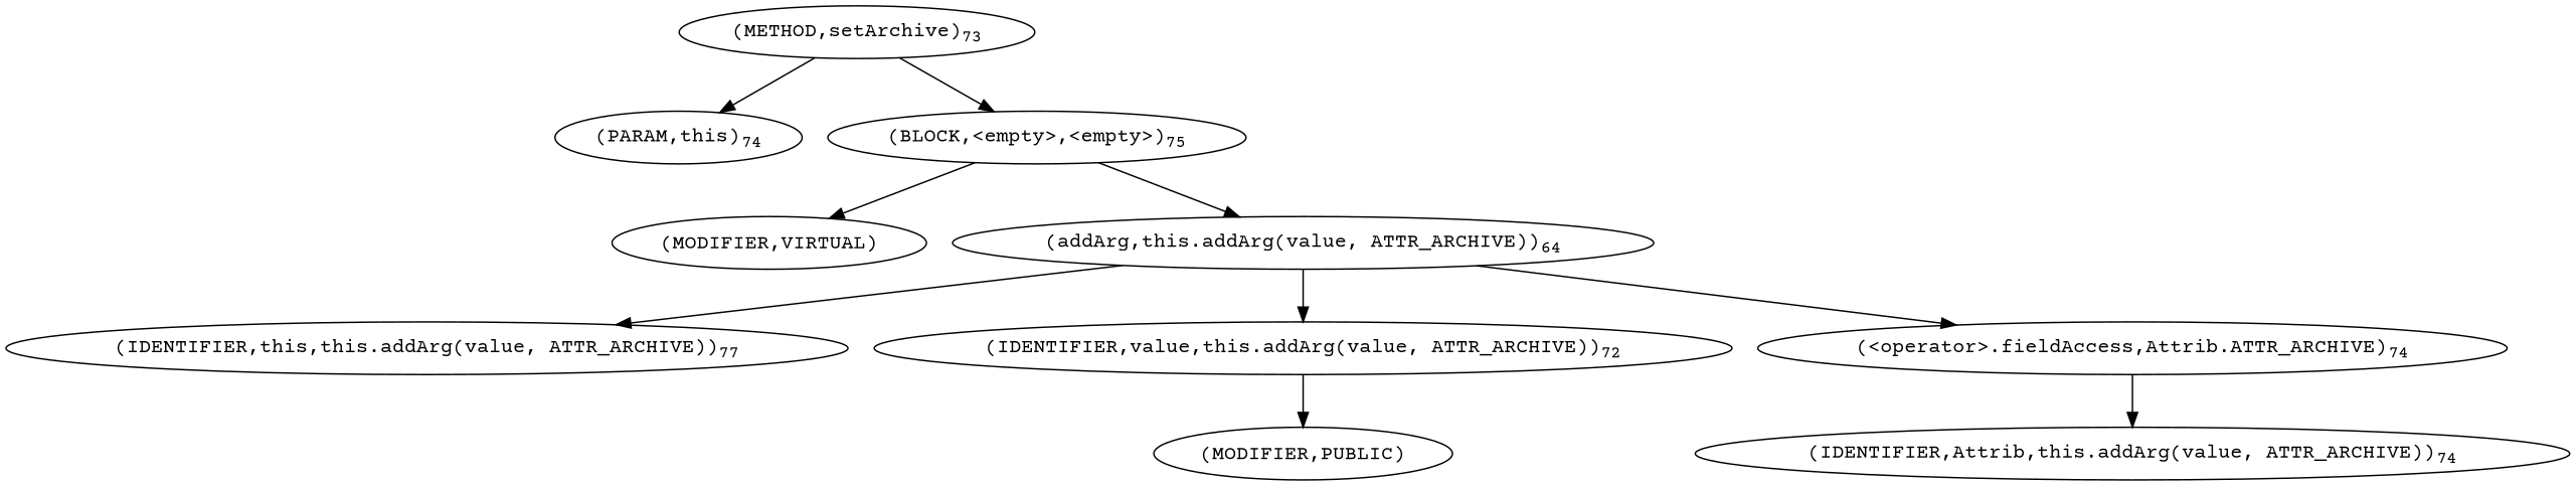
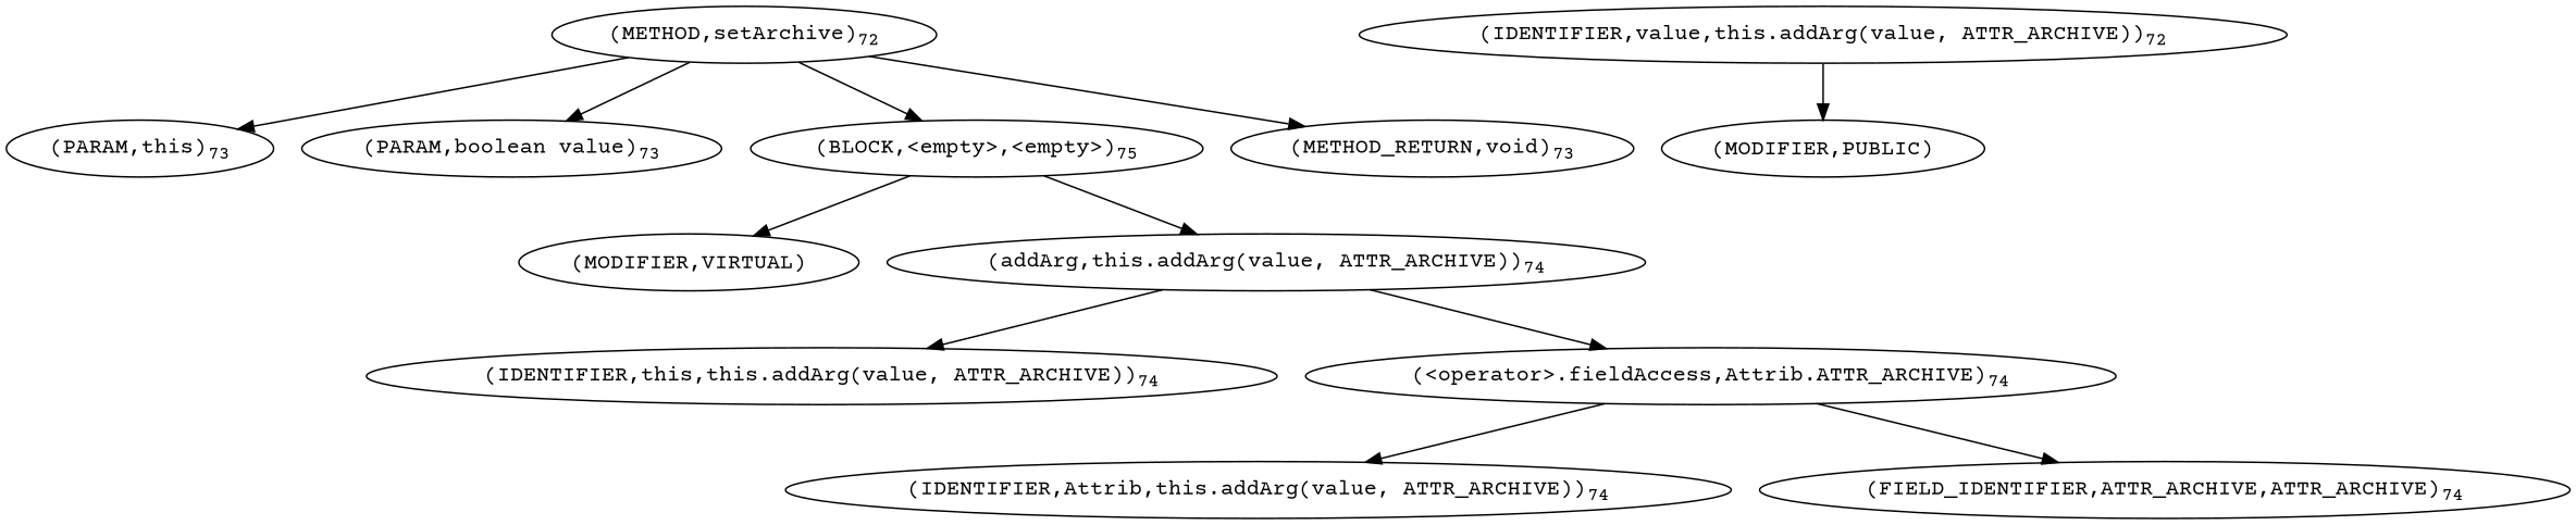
  digraph {
    fontname="Courier Prime"
    node [fontname="Courier Prime"]
    edge [fontname="Courier Prime"]
-   n1 [label=<(METHOD,setArchive)<SUB>73</SUB>>]
-   n2 [label=<(PARAM,this)<SUB>74</SUB>>]
+   n1 [label=<(METHOD,setArchive)<SUB>72</SUB>>]
+   n2 [label=<(PARAM,this)<SUB>73</SUB>>]
+   n3 [label=<(PARAM,boolean value)<SUB>73</SUB>>]
    n4 [label=<(BLOCK,&lt;empty&gt;,&lt;empty&gt;)<SUB>75</SUB>>]
+   n5 [label=<(METHOD_RETURN,void)<SUB>73</SUB>>]
    n6 [label=<(MODIFIER,VIRTUAL)>]
-   n7 [label=<(addArg,this.addArg(value, ATTR_ARCHIVE))<SUB>64</SUB>>]
+   n7 [label=<(addArg,this.addArg(value, ATTR_ARCHIVE))<SUB>74</SUB>>]
    n8 [label=<(MODIFIER,PUBLIC)>]
-   n9 [label=<(IDENTIFIER,this,this.addArg(value, ATTR_ARCHIVE))<SUB>77</SUB>>]
+   n9 [label=<(IDENTIFIER,this,this.addArg(value, ATTR_ARCHIVE))<SUB>74</SUB>>]
    n10 [label=<(IDENTIFIER,value,this.addArg(value, ATTR_ARCHIVE))<SUB>72</SUB>>]
    n11 [label=<(&lt;operator&gt;.fieldAccess,Attrib.ATTR_ARCHIVE)<SUB>74</SUB>>]
    n12 [label=<(IDENTIFIER,Attrib,this.addArg(value, ATTR_ARCHIVE))<SUB>74</SUB>>]
+   n13 [label=<(FIELD_IDENTIFIER,ATTR_ARCHIVE,ATTR_ARCHIVE)<SUB>74</SUB>>]
    n1 -> n2
+   n1 -> n3
    n1 -> n4
+   n1 -> n5
    n4 -> n6
    n4 -> n7
    n7 -> n9
-   n7 -> n10
    n7 -> n11
    n10 -> n8
    n11 -> n12
+   n11 -> n13
  }
